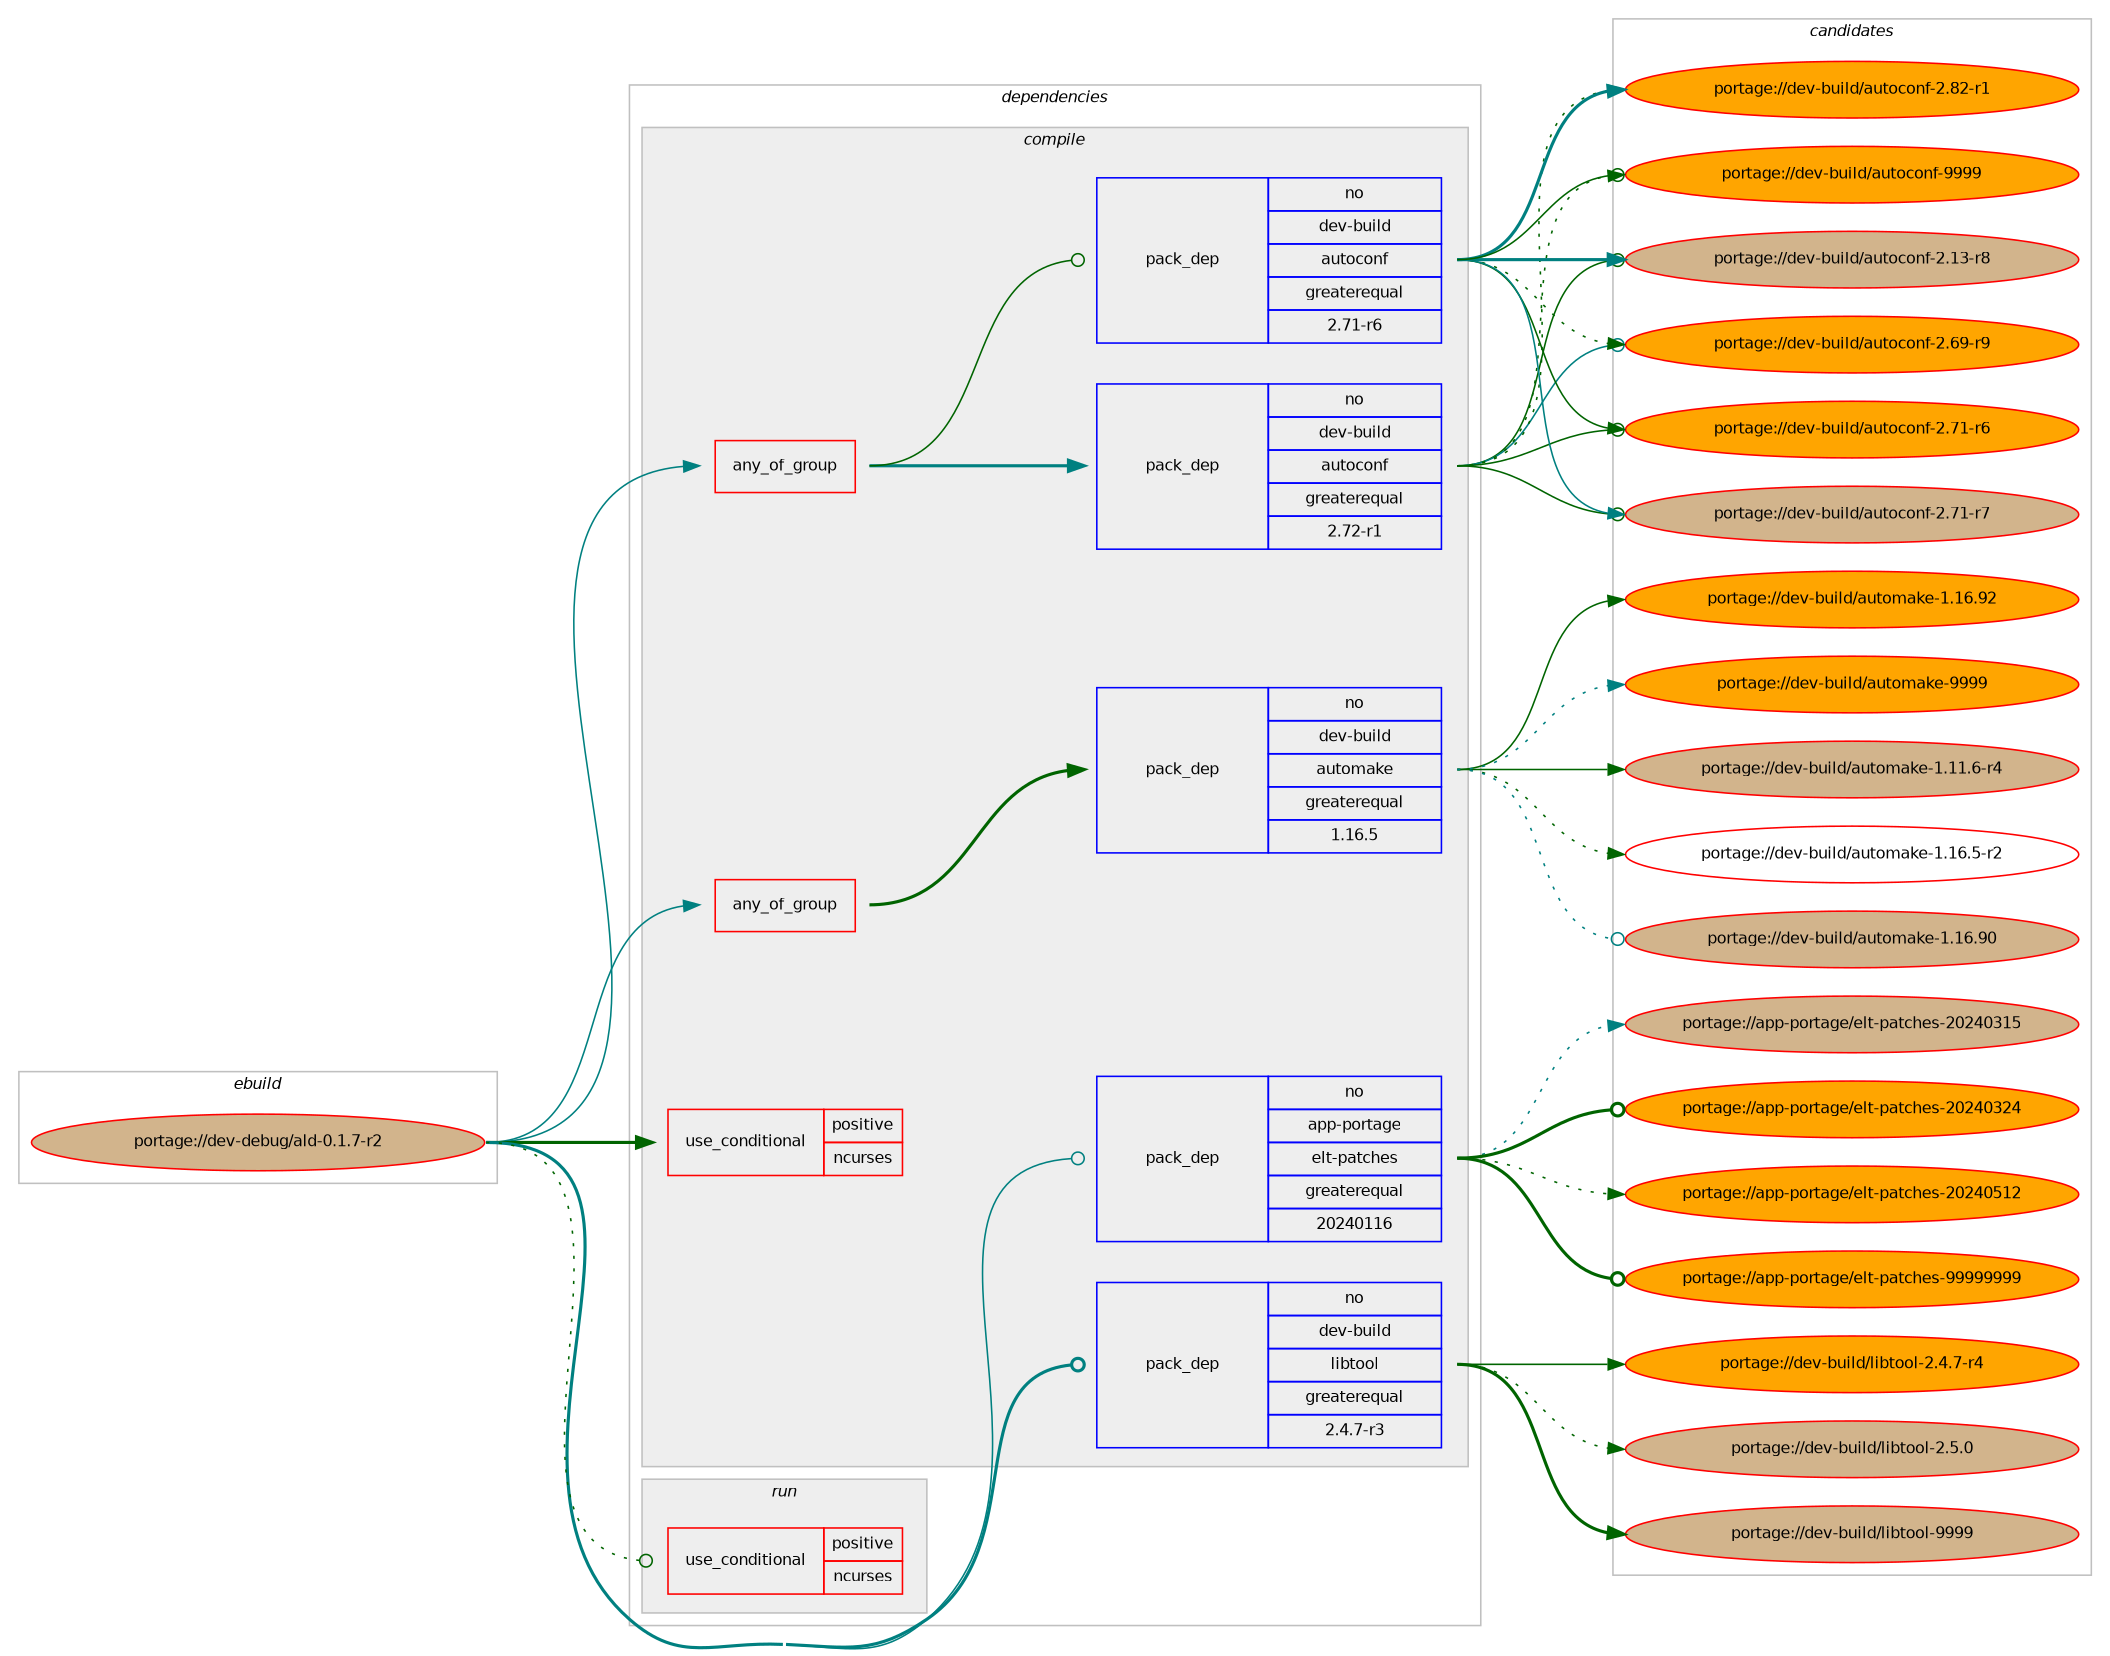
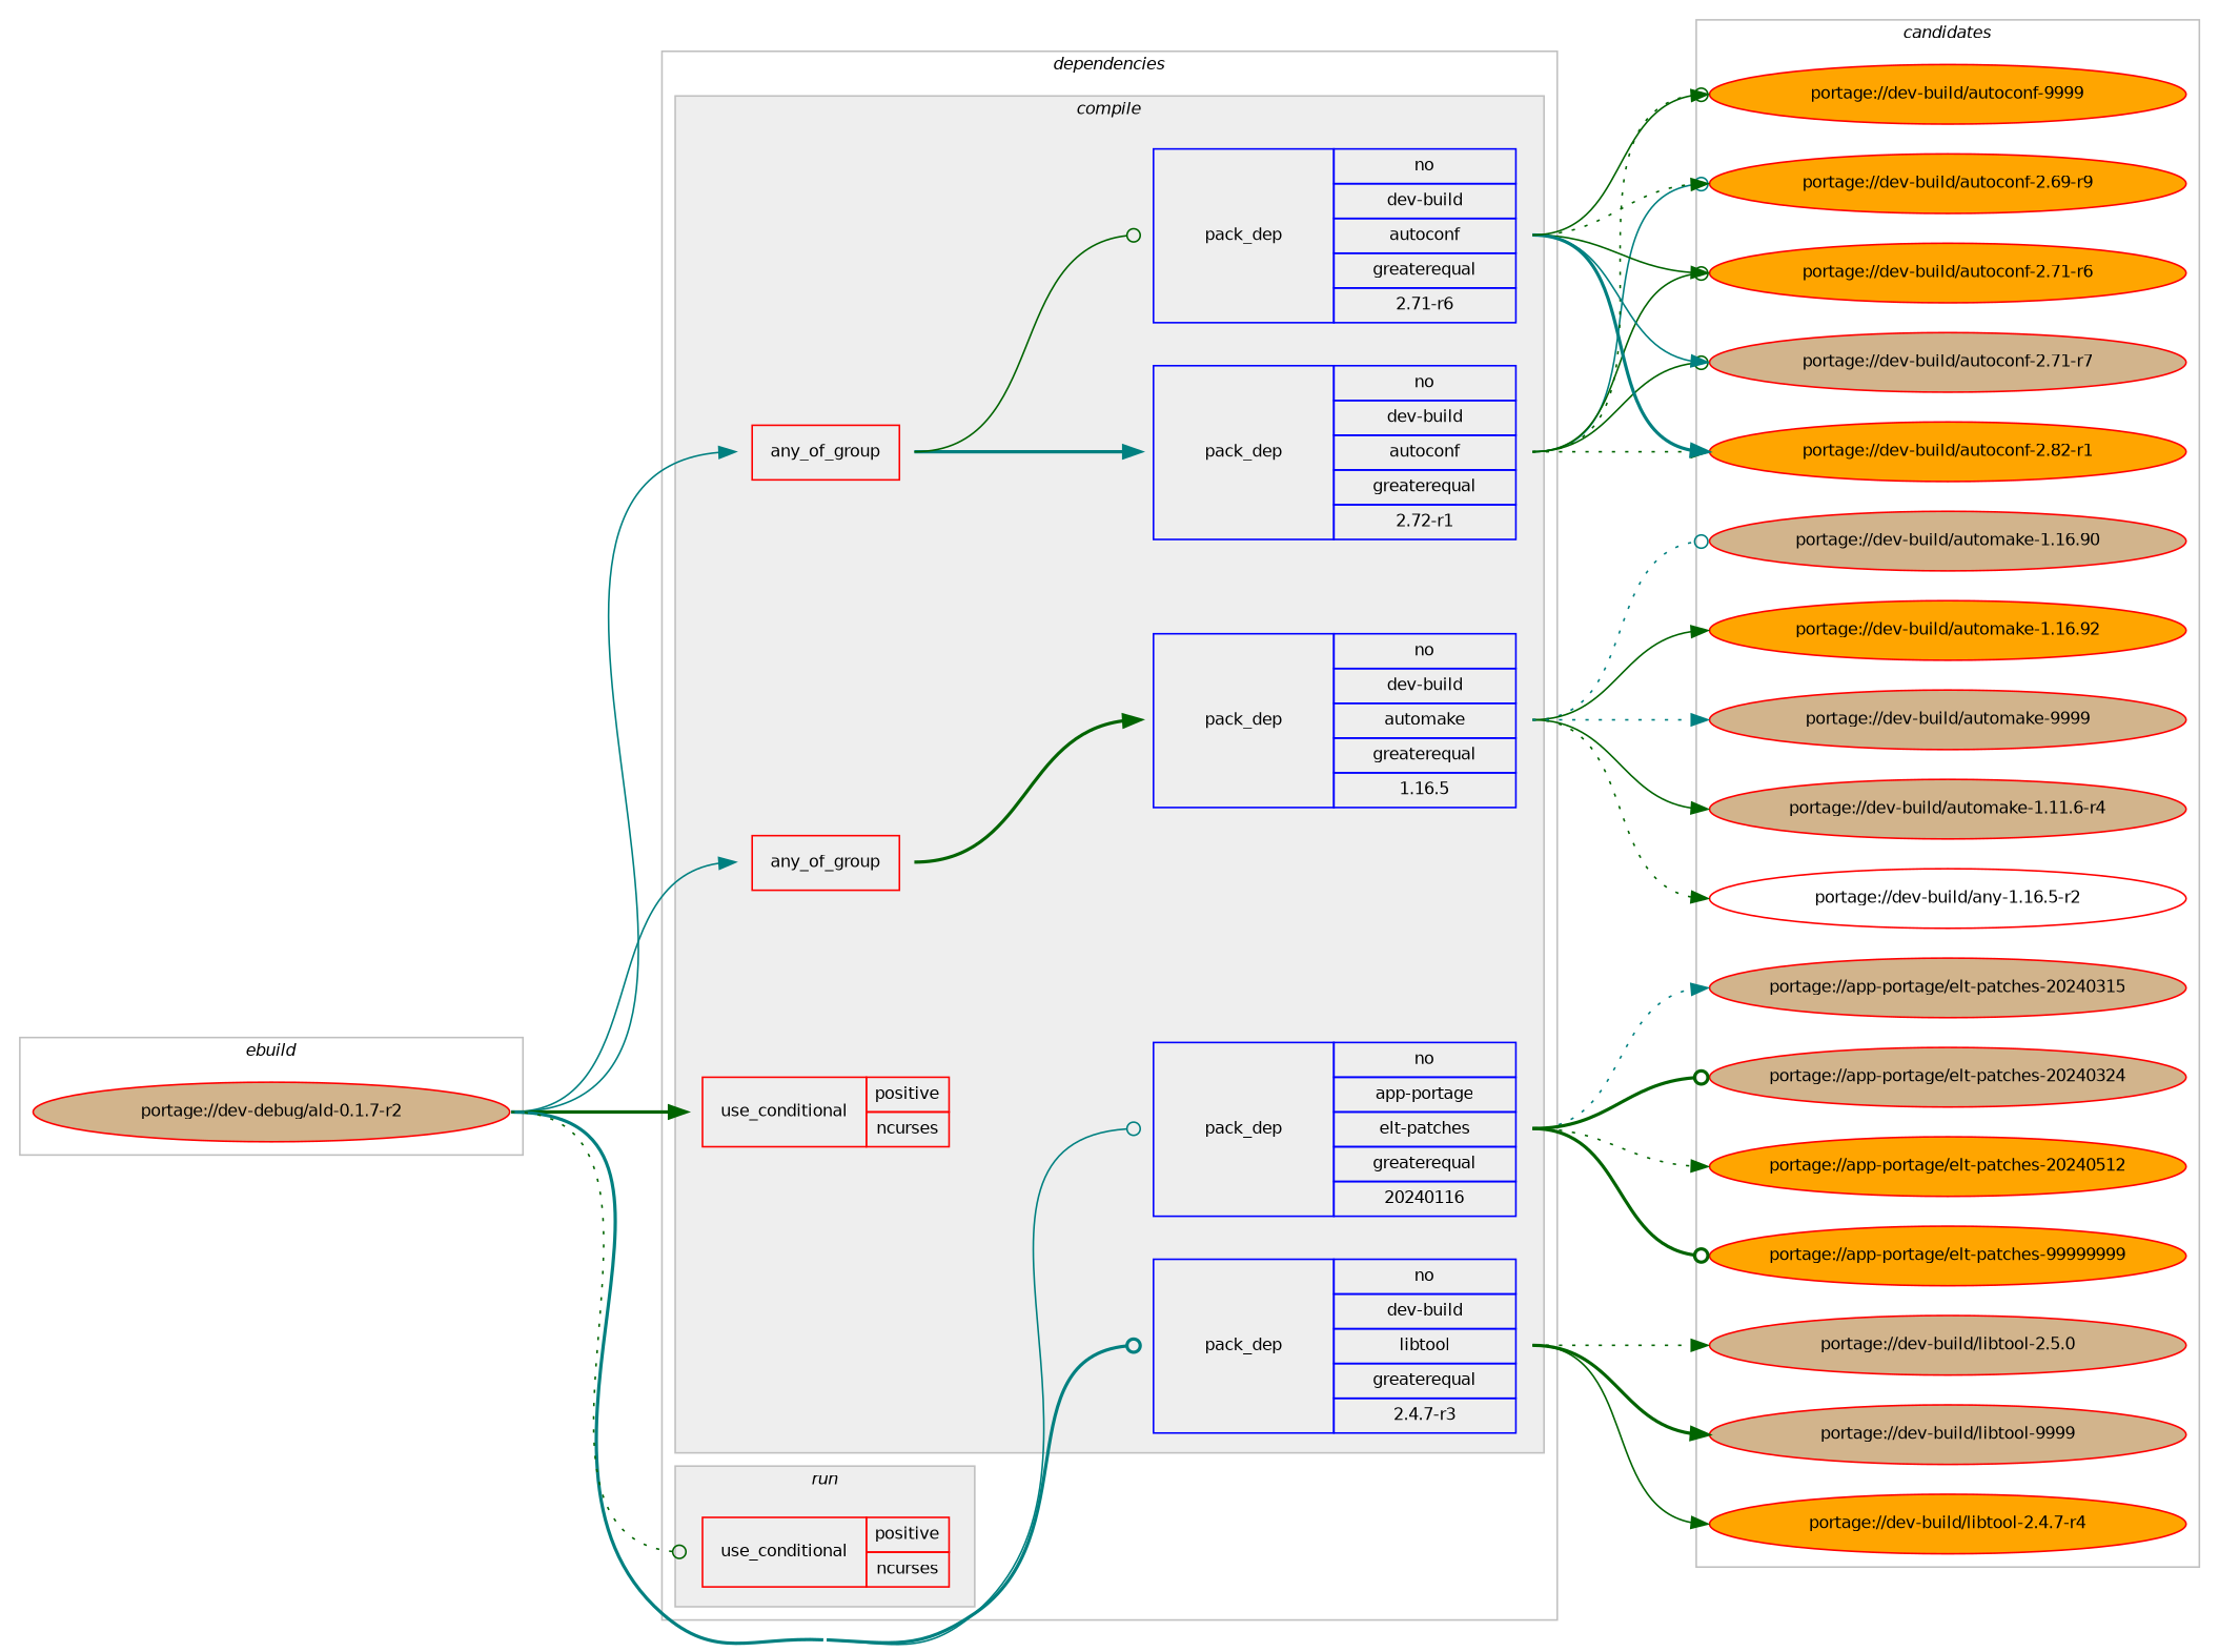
  digraph {
    compound=true
    concentrate=true
    fontname=Helvetica
    fontsize=10
    newrank=true
    rankdir=LR
    ranksep=1.5
    node [color=red fillcolor=orange fontname=Helvetica fontsize=10 style=filled]
    edge [arrowhead=normal color=darkgreen headport=w style=solid tailport=e weight=100]
    n1 [fillcolor=tan label="portage://dev-debug/ald-0.1.7-r2" width=4]
    n2 [color=blue label=<<TABLE BORDER="0" CELLBORDER="1" CELLSPACING="0" CELLPADDING="4" WIDTH="220"><TR><TD ROWSPAN="6" CELLPADDING="30">pack_dep</TD></TR><TR><TD WIDTH="110">no</TD></TR><TR><TD>dev-build</TD></TR><TR><TD>autoconf</TD></TR><TR><TD>greaterequal</TD></TR><TR><TD>2.72-r1</TD></TR></TABLE>> shape=none fillcolor="" style=""]
    n3 [color=blue label=<<TABLE BORDER="0" CELLBORDER="1" CELLSPACING="0" CELLPADDING="4" WIDTH="220"><TR><TD ROWSPAN="6" CELLPADDING="30">pack_dep</TD></TR><TR><TD WIDTH="110">no</TD></TR><TR><TD>dev-build</TD></TR><TR><TD>autoconf</TD></TR><TR><TD>greaterequal</TD></TR><TR><TD>2.71-r6</TD></TR></TABLE>> shape=none fillcolor="" style=""]
    n4 [label=<<TABLE BORDER="0" CELLBORDER="1" CELLSPACING="0" CELLPADDING="4"><TR><TD CELLPADDING="10">any_of_group</TD></TR></TABLE>> shape=none fillcolor="" style=""]
    n5 [color=blue label=<<TABLE BORDER="0" CELLBORDER="1" CELLSPACING="0" CELLPADDING="4" WIDTH="220"><TR><TD ROWSPAN="6" CELLPADDING="30">pack_dep</TD></TR><TR><TD WIDTH="110">no</TD></TR><TR><TD>dev-build</TD></TR><TR><TD>automake</TD></TR><TR><TD>greaterequal</TD></TR><TR><TD>1.16.5</TD></TR></TABLE>> shape=none fillcolor="" style=""]
    n6 [label=<<TABLE BORDER="0" CELLBORDER="1" CELLSPACING="0" CELLPADDING="4"><TR><TD CELLPADDING="10">any_of_group</TD></TR></TABLE>> shape=none fillcolor="" style=""]
    n7 [label=<<TABLE BORDER="0" CELLBORDER="1" CELLSPACING="0" CELLPADDING="4"><TR><TD ROWSPAN="3" CELLPADDING="10">use_conditional</TD></TR><TR><TD>positive</TD></TR><TR><TD>ncurses</TD></TR></TABLE>> shape=none fillcolor="" style=""]
    n8 [color=blue label=<<TABLE BORDER="0" CELLBORDER="1" CELLSPACING="0" CELLPADDING="4" WIDTH="220"><TR><TD ROWSPAN="6" CELLPADDING="30">pack_dep</TD></TR><TR><TD WIDTH="110">no</TD></TR><TR><TD>app-portage</TD></TR><TR><TD>elt-patches</TD></TR><TR><TD>greaterequal</TD></TR><TR><TD>20240116</TD></TR></TABLE>> shape=none fillcolor="" style=""]
    n9 [color=blue label=<<TABLE BORDER="0" CELLBORDER="1" CELLSPACING="0" CELLPADDING="4" WIDTH="220"><TR><TD ROWSPAN="6" CELLPADDING="30">pack_dep</TD></TR><TR><TD WIDTH="110">no</TD></TR><TR><TD>dev-build</TD></TR><TR><TD>libtool</TD></TR><TR><TD>greaterequal</TD></TR><TR><TD>2.4.7-r3</TD></TR></TABLE>> shape=none fillcolor="" style=""]
    n10 [label=<<TABLE BORDER="0" CELLBORDER="1" CELLSPACING="0" CELLPADDING="4"><TR><TD ROWSPAN="3" CELLPADDING="10">use_conditional</TD></TR><TR><TD>positive</TD></TR><TR><TD>ncurses</TD></TR></TABLE>> shape=none fillcolor="" style=""]
-   n11 [fillcolor=tan label="portage://dev-build/autoconf-2.13-r8" width=4]
    n12 [label="portage://dev-build/autoconf-2.69-r9" width=4]
    n13 [label="portage://dev-build/autoconf-2.71-r6" width=4]
    n14 [fillcolor=tan label="portage://dev-build/autoconf-2.71-r7" width=4]
    n15 [label="portage://dev-build/autoconf-2.82-r1" width=4]
    n16 [label="portage://dev-build/autoconf-9999" width=4]
    n17 [fillcolor=tan label="portage://dev-build/automake-1.11.6-r4" width=4]
-   n18 [fillcolor=white label="portage://dev-build/automake-1.16.5-r2" width=4]
+   n18 [fillcolor=white label="portage://dev-build/any-1.16.5-r2" width=4]
    n19 [fillcolor=tan label="portage://dev-build/automake-1.16.90" width=4]
    n20 [label="portage://dev-build/automake-1.16.92" width=4]
-   n21 [label="portage://dev-build/automake-9999" width=4]
+   n21 [fillcolor=tan label="portage://dev-build/automake-9999" width=4]
    n22 [fillcolor=tan label="portage://app-portage/elt-patches-20240315" width=4]
-   n23 [label="portage://app-portage/elt-patches-20240324" width=4]
+   n23 [fillcolor=tan label="portage://app-portage/elt-patches-20240324" width=4]
    n24 [label="portage://app-portage/elt-patches-20240512" width=4]
    n25 [label="portage://app-portage/elt-patches-99999999" width=4]
    n26 [label="portage://dev-build/libtool-2.4.7-r4" width=4]
    n27 [fillcolor=tan label="portage://dev-build/libtool-2.5.0" width=4]
    n28 [fillcolor=tan label="portage://dev-build/libtool-9999" width=4]
    subgraph cluster_1 {
      color=gray
      label=<<i>ebuild</i>>
      rank=same
      n1
    }
    subgraph cluster_2 {
      color=gray
      label=<<i>dependencies</i>>
      subgraph cluster_3 {
        color=gray
        fillcolor="#eeeeee"
        label=<<i>compile</i>>
        style=filled
        subgraph sub_4 {
          color=gray
          fillcolor="#eeeeee"
          label=<<i>compile</i>>
          style=filled
          n4
          subgraph sub_5 {
            color=gray
            fillcolor="#eeeeee"
            label=<<i>compile</i>>
            style=filled
            n2
          }
          subgraph sub_6 {
            color=gray
            fillcolor="#eeeeee"
            label=<<i>compile</i>>
            style=filled
            n3
          }
        }
        subgraph sub_7 {
          color=gray
          fillcolor="#eeeeee"
          label=<<i>compile</i>>
          style=filled
          n6
          subgraph sub_8 {
            color=gray
            fillcolor="#eeeeee"
            label=<<i>compile</i>>
            style=filled
            n5
          }
        }
        subgraph sub_9 {
          color=gray
          fillcolor="#eeeeee"
          label=<<i>compile</i>>
          style=filled
          n7
        }
        subgraph sub_10 {
          color=gray
          fillcolor="#eeeeee"
          label=<<i>compile</i>>
          style=filled
          n8
        }
        subgraph sub_11 {
          color=gray
          fillcolor="#eeeeee"
          label=<<i>compile</i>>
          style=filled
          n9
        }
      }
      subgraph cluster_12 {
        color=gray
        fillcolor="#eeeeee"
        label=<<i>compile and run</i>>
        style=filled
      }
      subgraph cluster_13 {
        color=gray
        fillcolor="#eeeeee"
        label=<<i>run</i>>
        style=filled
        subgraph sub_14 {
          color=gray
          fillcolor="#eeeeee"
          label=<<i>run</i>>
          style=filled
          n10
        }
      }
    }
    subgraph cluster_15 {
      color=gray
      label=<<i>candidates</i>>
      rank=same
      subgraph sub_16 {
        color=black
        label=<<i>candidates</i>>
        nodesep=1
        rank=same
-       n11
        n12
        n13
        n14
        n15
        n16
      }
      subgraph sub_17 {
        color=black
        label=<<i>candidates</i>>
        nodesep=1
        rank=same
-       n11
        n12
        n13
        n14
        n15
        n16
      }
      subgraph sub_18 {
        color=black
        label=<<i>candidates</i>>
        nodesep=1
        rank=same
        n17
        n18
        n19
        n20
        n21
      }
      subgraph sub_19 {
        color=black
        label=<<i>candidates</i>>
        nodesep=1
        rank=same
        n22
        n23
        n24
        n25
      }
      subgraph sub_20 {
        color=black
        label=<<i>candidates</i>>
        nodesep=1
        rank=same
        n26
        n27
        n28
      }
    }
    n1 -> n4 [color=teal weight=20]
    n1 -> n6 [color=teal weight=20]
    n1 -> n7 [style=bold weight=20]
    n1 -> n8 [arrowhead=odot color=teal weight=20]
    n1 -> n9 [arrowhead=odot color=teal style=bold weight=20]
    n1 -> n10 [arrowhead=odot style=dotted weight=20]
-   n2 -> n11 [arrowhead=odot]
    n2 -> n12 [arrowhead=odot color=teal]
    n2 -> n13 [arrowhead=odot]
    n2 -> n14 [arrowhead=odot]
    n2 -> n15 [style=dotted]
    n2 -> n16 [style=dotted]
-   n3 -> n11 [color=teal style=bold]
    n3 -> n12 [style=dotted]
    n3 -> n13
    n3 -> n14 [color=teal]
    n3 -> n15 [color=teal style=bold]
    n3 -> n16 [arrowhead=odot]
    n4 -> n2 [color=teal style=bold weight=20]
    n4 -> n3 [arrowhead=odot weight=20]
    n5 -> n17
    n5 -> n18 [style=dotted]
    n5 -> n19 [arrowhead=odot color=teal style=dotted]
    n5 -> n20
    n5 -> n21 [color=teal style=dotted]
    n6 -> n5 [style=bold weight=20]
    n8 -> n22 [color=teal style=dotted]
    n8 -> n23 [arrowhead=odot style=bold]
    n8 -> n24 [style=dotted]
    n8 -> n25 [arrowhead=odot style=bold]
    n9 -> n26
    n9 -> n27 [style=dotted]
    n9 -> n28 [style=bold]
  }
